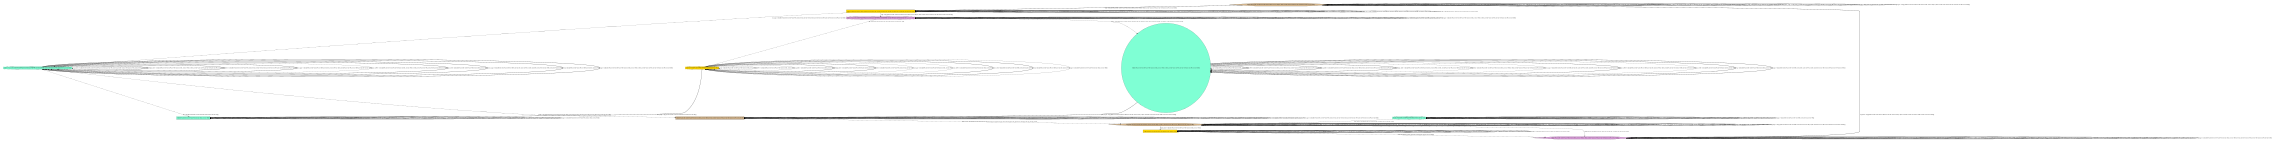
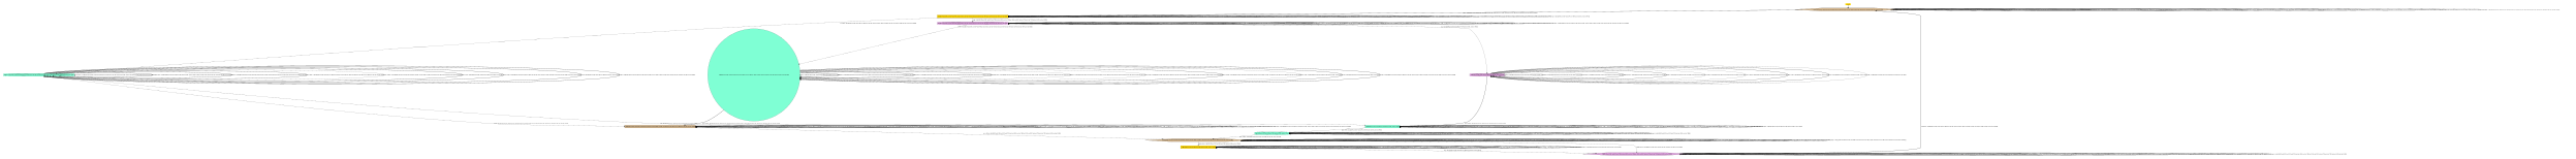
  digraph {
    fontname="Noto Sans"
    node [fillcolor=gold fontname="Noto Sans" shape=note style=filled]
    edge [arrowhead=box fontname="Noto Sans" lblstyle="above, sloped" style=solid]
    n1 [fillcolor=tan label="0@[((EUR and COF and CAP and TON and not DOL and not TEA) or (DOL and COF and not TEA and not TON and not CAP and not EUR))]" shape=hexagon]
    n2 [label="1@[((EUR and COF and CAP and TON and not DOL and not TEA) or (DOL and COF and not TEA and not TON and not CAP and not EUR))]"]
    n3 [fillcolor=aquamarine label="2@[((EUR and COF and CAP and TON and not DOL and not TEA) or (DOL and COF and not TEA and not TON and not CAP and not EUR))]" shape=cylinder]
    n4 [fillcolor=plum label="3@[((EUR and COF and CAP and TON and not DOL and not TEA) or (DOL and COF and not TEA and not TON and not CAP and not EUR))]" shape=cylinder]
    n5 [fillcolor=aquamarine label="6@[((EUR and COF and CAP and TON and not DOL and not TEA))]"]
    n6 [fillcolor=tan label="7@[((EUR and COF and CAP and TON and not DOL and not TEA) or (DOL and COF and not TEA and not TON and not CAP and not EUR))]"]
-   n7 [label="4@[((EUR and COF and CAP and TON and not DOL and not TEA))]" shape=cylinder]
+   n7 [fillcolor=plum label="4@[((EUR and COF and CAP and TON and not DOL and not TEA))]" shape=cylinder]
    n8 [fillcolor=aquamarine label="5@[((EUR and COF and CAP and TON and not DOL and not TEA) or (DOL and COF and not TEA and not TON and not CAP and not EUR))]" shape=circle]
    n9 [fillcolor=aquamarine label="9@[((EUR and COF and CAP and TON and not DOL and not TEA))]" shape=cylinder]
    n10 [fillcolor=tan label="8@[((EUR and COF and CAP and TON and not DOL and not TEA) or (DOL and COF and not TEA and not TON and not CAP and not EUR))]" shape=hexagon]
    n11 [label="10@[((EUR and COF and CAP and TON and not DOL and not TEA))]"]
    n12 [fillcolor=plum label="11@[((EUR and COF and CAP and TON and not DOL and not TEA) or (DOL and COF and not TEA and not TON and not CAP and not EUR))]" shape=hexagon]
+   __start0 [height=0 shape=none width=0]
    n1 -> n1 [label="cap / nok() [((EUR and COF and CAP and TON and not DOL and not TEA))]"]
    n1 -> n1 [label="coffee / nok() [((EUR and COF and CAP and TON and not DOL and not TEA) or (DOL and COF and not TEA and not TON and not CAP and not EUR))]"]
    n1 -> n1 [arrowhead=vee label="cup_taken / nok() [((EUR and COF and CAP and TON and not DOL and not TEA) or (DOL and COF and not TEA and not TON and not CAP and not EUR))]" style=bold]
    n1 -> n1 [arrowhead=vee label="display_done / nok() [((EUR and COF and CAP and TON and not DOL and not TEA) or (DOL and COF and not TEA and not TON and not CAP and not EUR))]" style=bold]
    n1 -> n1 [arrowhead=vee label="no_sugar / nok() [((EUR and COF and CAP and TON and not DOL and not TEA) or (DOL and COF and not TEA and not TON and not CAP and not EUR))]"]
    n1 -> n1 [label="pour_coffee / nok() [((EUR and COF and CAP and TON and not DOL and not TEA) or (DOL and COF and not TEA and not TON and not CAP and not EUR))]" style=bold]
    n1 -> n1 [arrowhead=vee label="pour_milk / nok() [((EUR and COF and CAP and TON and not DOL and not TEA))]"]
    n1 -> n1 [arrowhead=vee label="pour_sugar / nok() [((EUR and COF and CAP and TON and not DOL and not TEA) or (DOL and COF and not TEA and not TON and not CAP and not EUR))]"]
    n1 -> n1 [arrowhead=vee label="ring / nok() [((EUR and COF and CAP and TON and not DOL and not TEA))]"]
    n1 -> n1 [arrowhead=vee label="sugar / nok() [((EUR and COF and CAP and TON and not DOL and not TEA) or (DOL and COF and not TEA and not TON and not CAP and not EUR))]"]
    n1 -> n2 [label="dollar / ok() [((EUR and COF and CAP and TON and not DOL and not TEA) or (DOL and COF and not TEA and not TON and not CAP and not EUR))]" style=bold]
    n2 -> n2 [label="cap / nok() [((EUR and COF and CAP and TON and not DOL and not TEA))]" style=bold]
    n2 -> n2 [arrowhead=vee label="coffee / nok() [((EUR and COF and CAP and TON and not DOL and not TEA) or (DOL and COF and not TEA and not TON and not CAP and not EUR))]" style=bold]
    n2 -> n2 [label="cup_taken / nok() [((EUR and COF and CAP and TON and not DOL and not TEA) or (DOL and COF and not TEA and not TON and not CAP and not EUR))]" style=bold]
    n2 -> n2 [arrowhead=vee label="display_done / nok() [((EUR and COF and CAP and TON and not DOL and not TEA) or (DOL and COF and not TEA and not TON and not CAP and not EUR))]" style=bold]
    n2 -> n2 [label="dollar / nok() [((EUR and COF and CAP and TON and not DOL and not TEA) or (DOL and COF and not TEA and not TON and not CAP and not EUR))]"]
    n2 -> n2 [label="pour_coffee / nok() [((EUR and COF and CAP and TON and not DOL and not TEA) or (DOL and COF and not TEA and not TON and not CAP and not EUR))]"]
    n2 -> n2 [arrowhead=vee label="pour_milk / nok() [((EUR and COF and CAP and TON and not DOL and not TEA))]" style=bold]
    n2 -> n2 [arrowhead=vee label="pour_sugar / nok() [((EUR and COF and CAP and TON and not DOL and not TEA) or (DOL and COF and not TEA and not TON and not CAP and not EUR))]" style=bold]
    n2 -> n2 [arrowhead=vee label="ring / nok() [((EUR and COF and CAP and TON and not DOL and not TEA))]"]
    n2 -> n3 [label="no_sugar / ok() [((EUR and COF and CAP and TON and not DOL and not TEA) or (DOL and COF and not TEA and not TON and not CAP and not EUR))]"]
    n2 -> n4 [label="sugar / ok() [((EUR and COF and CAP and TON and not DOL and not TEA) or (DOL and COF and not TEA and not TON and not CAP and not EUR))]"]
    n3 -> n3 [label="cup_taken / nok() [((EUR and COF and CAP and TON and not DOL and not TEA) or (DOL and COF and not TEA and not TON and not CAP and not EUR))]"]
    n3 -> n3 [arrowhead=vee label="display_done / nok() [((EUR and COF and CAP and TON and not DOL and not TEA) or (DOL and COF and not TEA and not TON and not CAP and not EUR))]" style=bold]
    n3 -> n3 [label="dollar / nok() [((EUR and COF and CAP and TON and not DOL and not TEA) or (DOL and COF and not TEA and not TON and not CAP and not EUR))]" style=bold]
    n3 -> n3 [arrowhead=vee label="no_sugar / nok() [((EUR and COF and CAP and TON and not DOL and not TEA) or (DOL and COF and not TEA and not TON and not CAP and not EUR))]" style=bold]
    n3 -> n3 [label="pour_coffee / nok() [((EUR and COF and CAP and TON and not DOL and not TEA) or (DOL and COF and not TEA and not TON and not CAP and not EUR))]"]
    n3 -> n3 [arrowhead=vee label="pour_milk / nok() [((EUR and COF and CAP and TON and not DOL and not TEA))]" style=bold]
    n3 -> n3 [arrowhead=vee label="pour_sugar / nok() [((EUR and COF and CAP and TON and not DOL and not TEA) or (DOL and COF and not TEA and not TON and not CAP and not EUR))]" style=bold]
    n3 -> n3 [label="ring / nok() [((EUR and COF and CAP and TON and not DOL and not TEA))]" style=bold]
    n3 -> n3 [arrowhead=vee label="sugar / void() [((EUR and COF and CAP and TON and not DOL and not TEA) or (DOL and COF and not TEA and not TON and not CAP and not EUR))]" style=bold]
    n3 -> n5 [arrowhead=vee label="cap / ok() [((EUR and COF and CAP and TON and not DOL and not TEA))]"]
    n3 -> n6 [label="coffee / ok() [((EUR and COF and CAP and TON and not DOL and not TEA) or (DOL and COF and not TEA and not TON and not CAP and not EUR))]"]
    n4 -> n4 [arrowhead=vee label="cup_taken / nok() [((EUR and COF and CAP and TON and not DOL and not TEA) or (DOL and COF and not TEA and not TON and not CAP and not EUR))]"]
    n4 -> n4 [label="display_done / nok() [((EUR and COF and CAP and TON and not DOL and not TEA) or (DOL and COF and not TEA and not TON and not CAP and not EUR))]"]
    n4 -> n4 [label="dollar / nok() [((EUR and COF and CAP and TON and not DOL and not TEA) or (DOL and COF and not TEA and not TON and not CAP and not EUR))]"]
    n4 -> n4 [label="no_sugar / void() [((EUR and COF and CAP and TON and not DOL and not TEA) or (DOL and COF and not TEA and not TON and not CAP and not EUR))]" style=bold]
    n4 -> n4 [arrowhead=vee label="pour_coffee / nok() [((EUR and COF and CAP and TON and not DOL and not TEA) or (DOL and COF and not TEA and not TON and not CAP and not EUR))]" style=bold]
    n4 -> n4 [arrowhead=vee label="pour_milk / nok() [((EUR and COF and CAP and TON and not DOL and not TEA))]"]
    n4 -> n4 [label="pour_sugar / nok() [((EUR and COF and CAP and TON and not DOL and not TEA) or (DOL and COF and not TEA and not TON and not CAP and not EUR))]"]
    n4 -> n4 [arrowhead=vee label="ring / nok() [((EUR and COF and CAP and TON and not DOL and not TEA))]" style=bold]
    n4 -> n4 [arrowhead=vee label="sugar / nok() [((EUR and COF and CAP and TON and not DOL and not TEA) or (DOL and COF and not TEA and not TON and not CAP and not EUR))]"]
    n4 -> n7 [label="cap / ok() [((EUR and COF and CAP and TON and not DOL and not TEA))]"]
    n4 -> n8 [label="coffee / ok() [((EUR and COF and CAP and TON and not DOL and not TEA) or (DOL and COF and not TEA and not TON and not CAP and not EUR))]"]
    n5 -> n5 [arrowhead=vee label="cap / nok() [((EUR and COF and CAP and TON and not DOL and not TEA))]"]
    n5 -> n5 [arrowhead=vee label="coffee / void() [((EUR and COF and CAP and TON and not DOL and not TEA))]"]
    n5 -> n5 [label="cup_taken / nok() [((EUR and COF and CAP and TON and not DOL and not TEA))]"]
    n5 -> n5 [label="display_done / nok() [((EUR and COF and CAP and TON and not DOL and not TEA))]"]
    n5 -> n5 [label="dollar / nok() [((EUR and COF and CAP and TON and not DOL and not TEA))]"]
    n5 -> n5 [label="no_sugar / nok() [((EUR and COF and CAP and TON and not DOL and not TEA))]"]
    n5 -> n5 [label="pour_coffee / nok() [((EUR and COF and CAP and TON and not DOL and not TEA))]"]
    n5 -> n5 [label="pour_sugar / nok() [((EUR and COF and CAP and TON and not DOL and not TEA))]"]
    n5 -> n5 [label="ring / nok() [((EUR and COF and CAP and TON and not DOL and not TEA))]"]
    n5 -> n5 [arrowhead=vee label="sugar / nok() [((EUR and COF and CAP and TON and not DOL and not TEA))]" style=bold]
+   n5 -> n9 [arrowhead=vee label="pour_milk / ok() [((EUR and COF and CAP and TON and not DOL and not TEA))]"]
    n6 -> n6 [label="cap / void() [((EUR and COF and CAP and TON and not DOL and not TEA))]"]
    n6 -> n6 [label="coffee / nok() [((EUR and COF and CAP and TON and not DOL and not TEA) or (DOL and COF and not TEA and not TON and not CAP and not EUR))]"]
    n6 -> n6 [label="cup_taken / nok() [((EUR and COF and CAP and TON and not DOL and not TEA) or (DOL and COF and not TEA and not TON and not CAP and not EUR))]"]
    n6 -> n6 [arrowhead=vee label="display_done / nok() [((EUR and COF and CAP and TON and not DOL and not TEA) or (DOL and COF and not TEA and not TON and not CAP and not EUR))]"]
    n6 -> n6 [arrowhead=vee label="dollar / nok() [((EUR and COF and CAP and TON and not DOL and not TEA) or (DOL and COF and not TEA and not TON and not CAP and not EUR))]"]
    n6 -> n6 [arrowhead=vee label="no_sugar / nok() [((EUR and COF and CAP and TON and not DOL and not TEA) or (DOL and COF and not TEA and not TON and not CAP and not EUR))]" style=bold]
    n6 -> n6 [label="pour_milk / nok() [((EUR and COF and CAP and TON and not DOL and not TEA))]"]
    n6 -> n6 [label="pour_sugar / nok() [((EUR and COF and CAP and TON and not DOL and not TEA) or (DOL and COF and not TEA and not TON and not CAP and not EUR))]"]
    n6 -> n6 [arrowhead=vee label="ring / nok() [((EUR and COF and CAP and TON and not DOL and not TEA))]" style=bold]
    n6 -> n6 [arrowhead=vee label="sugar / nok() [((EUR and COF and CAP and TON and not DOL and not TEA) or (DOL and COF and not TEA and not TON and not CAP and not EUR))]"]
    n6 -> n10 [label="pour_coffee / ok() [((EUR and COF and CAP and TON and not DOL and not TEA) or (DOL and COF and not TEA and not TON and not CAP and not EUR))]"]
    n7 -> n5 [arrowhead=vee label="pour_sugar / ok() [((EUR and COF and CAP and TON and not DOL and not TEA))]" style=bold]
    n7 -> n7 [label="cap / nok() [((EUR and COF and CAP and TON and not DOL and not TEA))]"]
    n7 -> n7 [label="coffee / void() [((EUR and COF and CAP and TON and not DOL and not TEA))]"]
    n7 -> n7 [arrowhead=vee label="cup_taken / nok() [((EUR and COF and CAP and TON and not DOL and not TEA))]"]
    n7 -> n7 [label="display_done / nok() [((EUR and COF and CAP and TON and not DOL and not TEA))]" style=bold]
    n7 -> n7 [label="dollar / nok() [((EUR and COF and CAP and TON and not DOL and not TEA))]" style=bold]
    n7 -> n7 [arrowhead=vee label="no_sugar / nok() [((EUR and COF and CAP and TON and not DOL and not TEA))]"]
    n7 -> n7 [arrowhead=vee label="pour_coffee / nok() [((EUR and COF and CAP and TON and not DOL and not TEA))]"]
    n7 -> n7 [label="pour_milk / nok() [((EUR and COF and CAP and TON and not DOL and not TEA))]" style=bold]
    n7 -> n7 [arrowhead=vee label="ring / nok() [((EUR and COF and CAP and TON and not DOL and not TEA))]" style=bold]
    n7 -> n7 [arrowhead=vee label="sugar / nok() [((EUR and COF and CAP and TON and not DOL and not TEA))]"]
    n8 -> n6 [label="pour_sugar / ok() [((EUR and COF and CAP and TON and not DOL and not TEA) or (DOL and COF and not TEA and not TON and not CAP and not EUR))]" style=bold]
    n8 -> n8 [label="cap / void() [((EUR and COF and CAP and TON and not DOL and not TEA))]"]
    n8 -> n8 [arrowhead=vee label="coffee / nok() [((EUR and COF and CAP and TON and not DOL and not TEA) or (DOL and COF and not TEA and not TON and not CAP and not EUR))]" style=bold]
    n8 -> n8 [label="cup_taken / nok() [((EUR and COF and CAP and TON and not DOL and not TEA) or (DOL and COF and not TEA and not TON and not CAP and not EUR))]" style=bold]
    n8 -> n8 [arrowhead=vee label="display_done / nok() [((EUR and COF and CAP and TON and not DOL and not TEA) or (DOL and COF and not TEA and not TON and not CAP and not EUR))]" style=bold]
    n8 -> n8 [label="dollar / nok() [((EUR and COF and CAP and TON and not DOL and not TEA) or (DOL and COF and not TEA and not TON and not CAP and not EUR))]"]
    n8 -> n8 [arrowhead=vee label="no_sugar / nok() [((EUR and COF and CAP and TON and not DOL and not TEA) or (DOL and COF and not TEA and not TON and not CAP and not EUR))]"]
    n8 -> n8 [label="pour_coffee / nok() [((EUR and COF and CAP and TON and not DOL and not TEA) or (DOL and COF and not TEA and not TON and not CAP and not EUR))]" style=bold]
    n8 -> n8 [arrowhead=vee label="pour_milk / nok() [((EUR and COF and CAP and TON and not DOL and not TEA))]"]
    n8 -> n8 [arrowhead=vee label="ring / nok() [((EUR and COF and CAP and TON and not DOL and not TEA))]" style=bold]
    n8 -> n8 [arrowhead=vee label="sugar / nok() [((EUR and COF and CAP and TON and not DOL and not TEA) or (DOL and COF and not TEA and not TON and not CAP and not EUR))]" style=bold]
    n9 -> n9 [label="cap / nok() [((EUR and COF and CAP and TON and not DOL and not TEA))]" style=bold]
    n9 -> n9 [label="coffee / nok() [((EUR and COF and CAP and TON and not DOL and not TEA))]" style=bold]
    n9 -> n9 [arrowhead=vee label="cup_taken / nok() [((EUR and COF and CAP and TON and not DOL and not TEA))]"]
    n9 -> n9 [arrowhead=vee label="display_done / nok() [((EUR and COF and CAP and TON and not DOL and not TEA))]" style=bold]
    n9 -> n9 [label="dollar / nok() [((EUR and COF and CAP and TON and not DOL and not TEA))]"]
    n9 -> n9 [arrowhead=vee label="no_sugar / nok() [((EUR and COF and CAP and TON and not DOL and not TEA))]" style=bold]
    n9 -> n9 [arrowhead=vee label="pour_milk / nok() [((EUR and COF and CAP and TON and not DOL and not TEA))]"]
    n9 -> n9 [label="pour_sugar / nok() [((EUR and COF and CAP and TON and not DOL and not TEA))]"]
    n9 -> n9 [arrowhead=vee label="ring / nok() [((EUR and COF and CAP and TON and not DOL and not TEA))]" style=bold]
    n9 -> n9 [arrowhead=vee label="sugar / nok() [((EUR and COF and CAP and TON and not DOL and not TEA))]" style=bold]
    n9 -> n10 [label="pour_coffee / ok() [((EUR and COF and CAP and TON and not DOL and not TEA))]"]
    n10 -> n10 [label="cap / nok() [((EUR and COF and CAP and TON and not DOL and not TEA))]"]
    n10 -> n10 [label="coffee / nok() [((EUR and COF and CAP and TON and not DOL and not TEA) or (DOL and COF and not TEA and not TON and not CAP and not EUR))]" style=bold]
    n10 -> n10 [arrowhead=vee label="cup_taken / nok() [((EUR and COF and CAP and TON and not DOL and not TEA) or (DOL and COF and not TEA and not TON and not CAP and not EUR))]"]
    n10 -> n10 [label="dollar / nok() [((EUR and COF and CAP and TON and not DOL and not TEA) or (DOL and COF and not TEA and not TON and not CAP and not EUR))]"]
    n10 -> n10 [arrowhead=vee label="no_sugar / nok() [((EUR and COF and CAP and TON and not DOL and not TEA) or (DOL and COF and not TEA and not TON and not CAP and not EUR))]"]
    n10 -> n10 [label="pour_coffee / nok() [((EUR and COF and CAP and TON and not DOL and not TEA) or (DOL and COF and not TEA and not TON and not CAP and not EUR))]" style=bold]
    n10 -> n10 [label="pour_milk / nok() [((EUR and COF and CAP and TON and not DOL and not TEA))]" style=bold]
    n10 -> n10 [label="pour_sugar / nok() [((EUR and COF and CAP and TON and not DOL and not TEA) or (DOL and COF and not TEA and not TON and not CAP and not EUR))]" style=bold]
    n10 -> n10 [label="ring / nok() [((EUR and COF and CAP and TON and not DOL and not TEA))]" style=bold]
    n10 -> n10 [label="sugar / nok() [((EUR and COF and CAP and TON and not DOL and not TEA) or (DOL and COF and not TEA and not TON and not CAP and not EUR))]" style=bold]
    n10 -> n11 [arrowhead=vee label="display_done / ok() [((EUR and COF and CAP and TON and not DOL and not TEA))]"]
    n10 -> n12 [arrowhead=vee label="display_done / ok() [((DOL and COF and not TEA and not TON and not CAP and not EUR))]"]
    n11 -> n11 [arrowhead=vee label="cap / nok() [((EUR and COF and CAP and TON and not DOL and not TEA))]" style=bold]
    n11 -> n11 [arrowhead=vee label="coffee / nok() [((EUR and COF and CAP and TON and not DOL and not TEA))]" style=bold]
    n11 -> n11 [label="cup_taken / nok() [((EUR and COF and CAP and TON and not DOL and not TEA))]"]
    n11 -> n11 [label="display_done / nok() [((EUR and COF and CAP and TON and not DOL and not TEA))]"]
    n11 -> n11 [label="dollar / nok() [((EUR and COF and CAP and TON and not DOL and not TEA))]" style=bold]
    n11 -> n11 [label="no_sugar / nok() [((EUR and COF and CAP and TON and not DOL and not TEA))]"]
    n11 -> n11 [arrowhead=vee label="pour_coffee / nok() [((EUR and COF and CAP and TON and not DOL and not TEA))]"]
    n11 -> n11 [arrowhead=vee label="pour_milk / nok() [((EUR and COF and CAP and TON and not DOL and not TEA))]" style=bold]
    n11 -> n11 [label="pour_sugar / nok() [((EUR and COF and CAP and TON and not DOL and not TEA))]" style=bold]
    n11 -> n11 [arrowhead=vee label="sugar / nok() [((EUR and COF and CAP and TON and not DOL and not TEA))]" style=bold]
    n11 -> n12 [label="ring / ok() [((EUR and COF and CAP and TON and not DOL and not TEA))]"]
    n12 -> n1 [label="cup_taken / ok() [((EUR and COF and CAP and TON and not DOL and not TEA) or (DOL and COF and not TEA and not TON and not CAP and not EUR))]" style=bold]
    n12 -> n12 [arrowhead=vee label="cap / nok() [((EUR and COF and CAP and TON and not DOL and not TEA))]" style=bold]
    n12 -> n12 [label="coffee / nok() [((EUR and COF and CAP and TON and not DOL and not TEA) or (DOL and COF and not TEA and not TON and not CAP and not EUR))]"]
    n12 -> n12 [label="display_done / nok() [((EUR and COF and CAP and TON and not DOL and not TEA) or (DOL and COF and not TEA and not TON and not CAP and not EUR))]" style=bold]
    n12 -> n12 [arrowhead=vee label="dollar / nok() [((EUR and COF and CAP and TON and not DOL and not TEA) or (DOL and COF and not TEA and not TON and not CAP and not EUR))]" style=bold]
    n12 -> n12 [label="no_sugar / nok() [((EUR and COF and CAP and TON and not DOL and not TEA) or (DOL and COF and not TEA and not TON and not CAP and not EUR))]"]
    n12 -> n12 [label="pour_coffee / nok() [((EUR and COF and CAP and TON and not DOL and not TEA) or (DOL and COF and not TEA and not TON and not CAP and not EUR))]" style=bold]
    n12 -> n12 [arrowhead=vee label="pour_milk / nok() [((EUR and COF and CAP and TON and not DOL and not TEA))]"]
    n12 -> n12 [arrowhead=vee label="pour_sugar / nok() [((EUR and COF and CAP and TON and not DOL and not TEA) or (DOL and COF and not TEA and not TON and not CAP and not EUR))]"]
    n12 -> n12 [label="ring / nok() [((EUR and COF and CAP and TON and not DOL and not TEA))]"]
    n12 -> n12 [arrowhead=vee label="sugar / nok() [((EUR and COF and CAP and TON and not DOL and not TEA) or (DOL and COF and not TEA and not TON and not CAP and not EUR))]" style=bold]
+   __start0 -> n1 [style=bold]
  }
